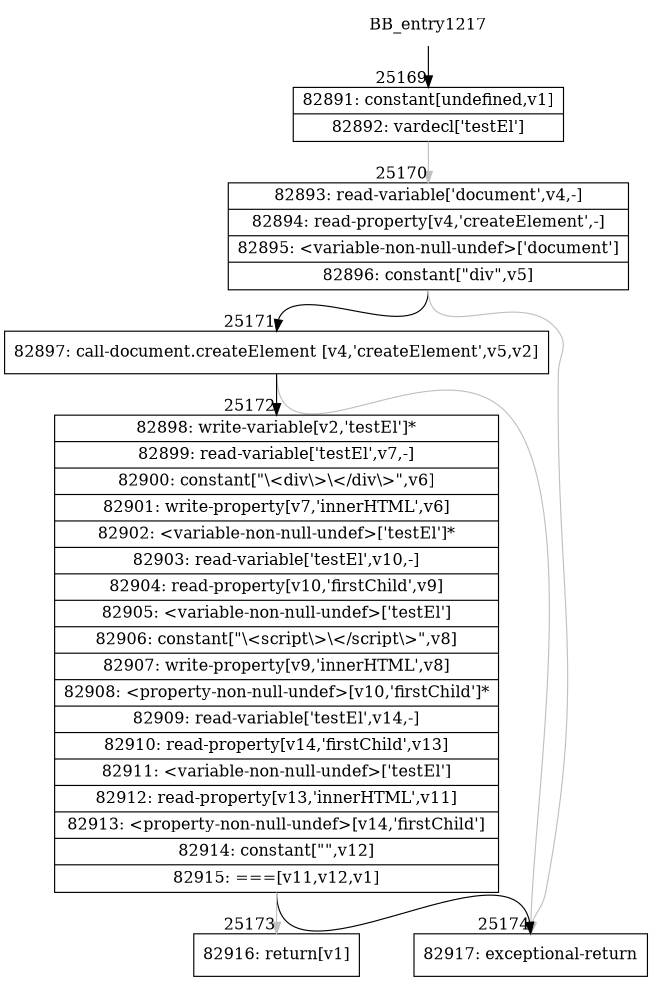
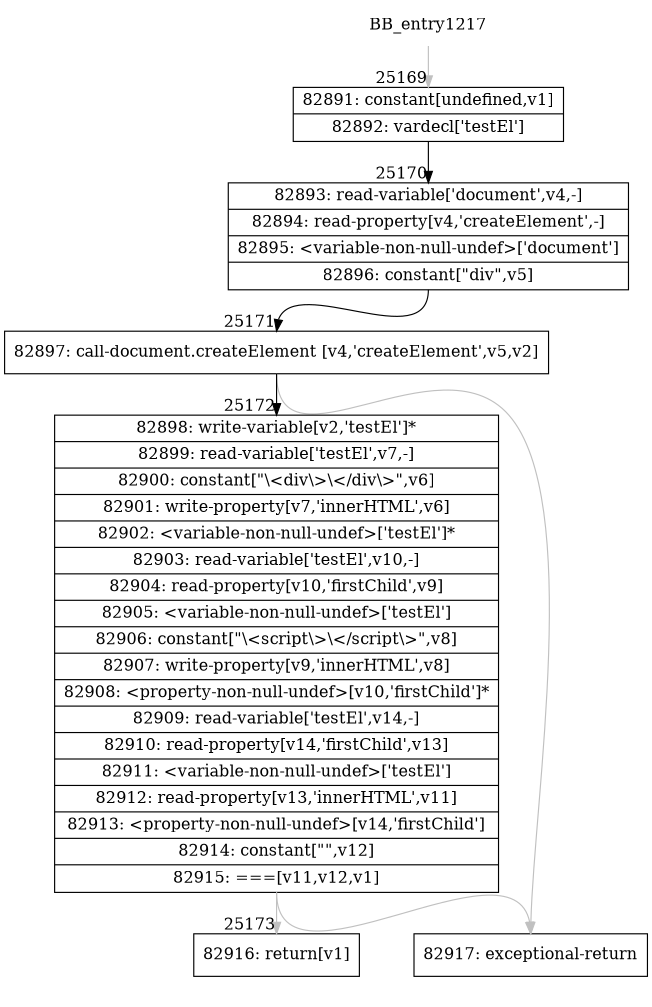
  digraph {
    rankdir=TD
    node [shape=record]
    edge [headport=n tailport=s]
    n1 [label=BB_entry1217 shape=none]
    n2 [label="{82891: constant[undefined,v1]|82892: vardecl['testEl']}"]
    n3 [label="{82893: read-variable['document',v4,-]|82894: read-property[v4,'createElement',-]|82895: \<variable-non-null-undef\>['document']|82896: constant[\"div\",v5]}"]
    n4 [label="{82897: call-document.createElement [v4,'createElement',v5,v2]}"]
    n5 [label="{82917: exceptional-return}"]
    n6 [label="{82898: write-variable[v2,'testEl']*|82899: read-variable['testEl',v7,-]|82900: constant[\"\\\<div\\\>\\\</div\\\>\",v6]|82901: write-property[v7,'innerHTML',v6]|82902: \<variable-non-null-undef\>['testEl']*|82903: read-variable['testEl',v10,-]|82904: read-property[v10,'firstChild',v9]|82905: \<variable-non-null-undef\>['testEl']|82906: constant[\"\\\<script\\\>\\\</script\\\>\",v8]|82907: write-property[v9,'innerHTML',v8]|82908: \<property-non-null-undef\>[v10,'firstChild']*|82909: read-variable['testEl',v14,-]|82910: read-property[v14,'firstChild',v13]|82911: \<variable-non-null-undef\>['testEl']|82912: read-property[v13,'innerHTML',v11]|82913: \<property-non-null-undef\>[v14,'firstChild']|82914: constant[\"\",v12]|82915: ===[v11,v12,v1]}"]
    n7 [label="{82916: return[v1]}"]
-   n1 -> n2 [headlabel="    25169"]
-   n2 -> n3 [headlabel="      25170" color=gray]
+   n1 -> n2 [headlabel="    25169" color=gray]
+   n2 -> n3 [headlabel="      25170"]
    n3 -> n4 [headlabel="      25171"]
-   n3 -> n5 [color=gray headlabel="      25174"]
    n4 -> n5 [color=gray]
    n4 -> n6 [headlabel="      25172"]
-   n6 -> n5 [color=black]
+   n6 -> n5 [color=gray]
    n6 -> n7 [color=gray headlabel="      25173"]
  }
